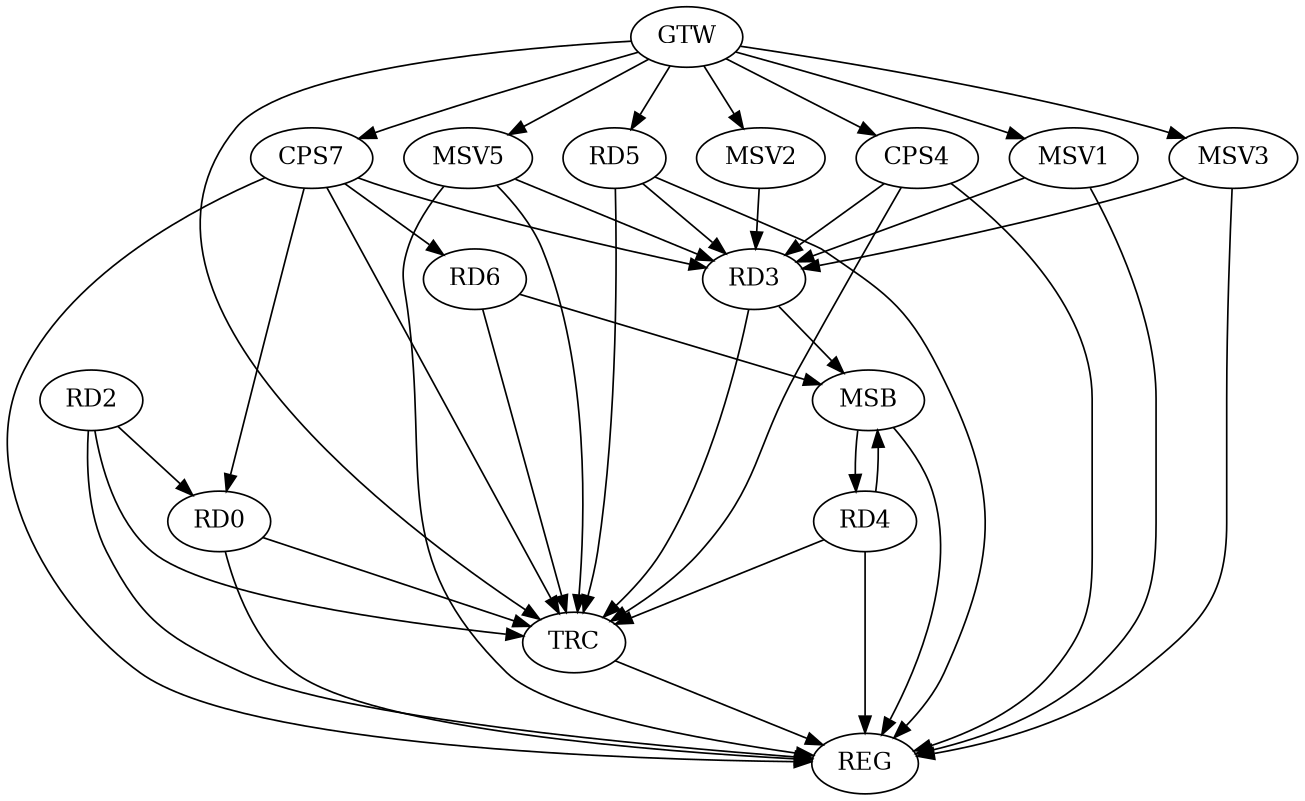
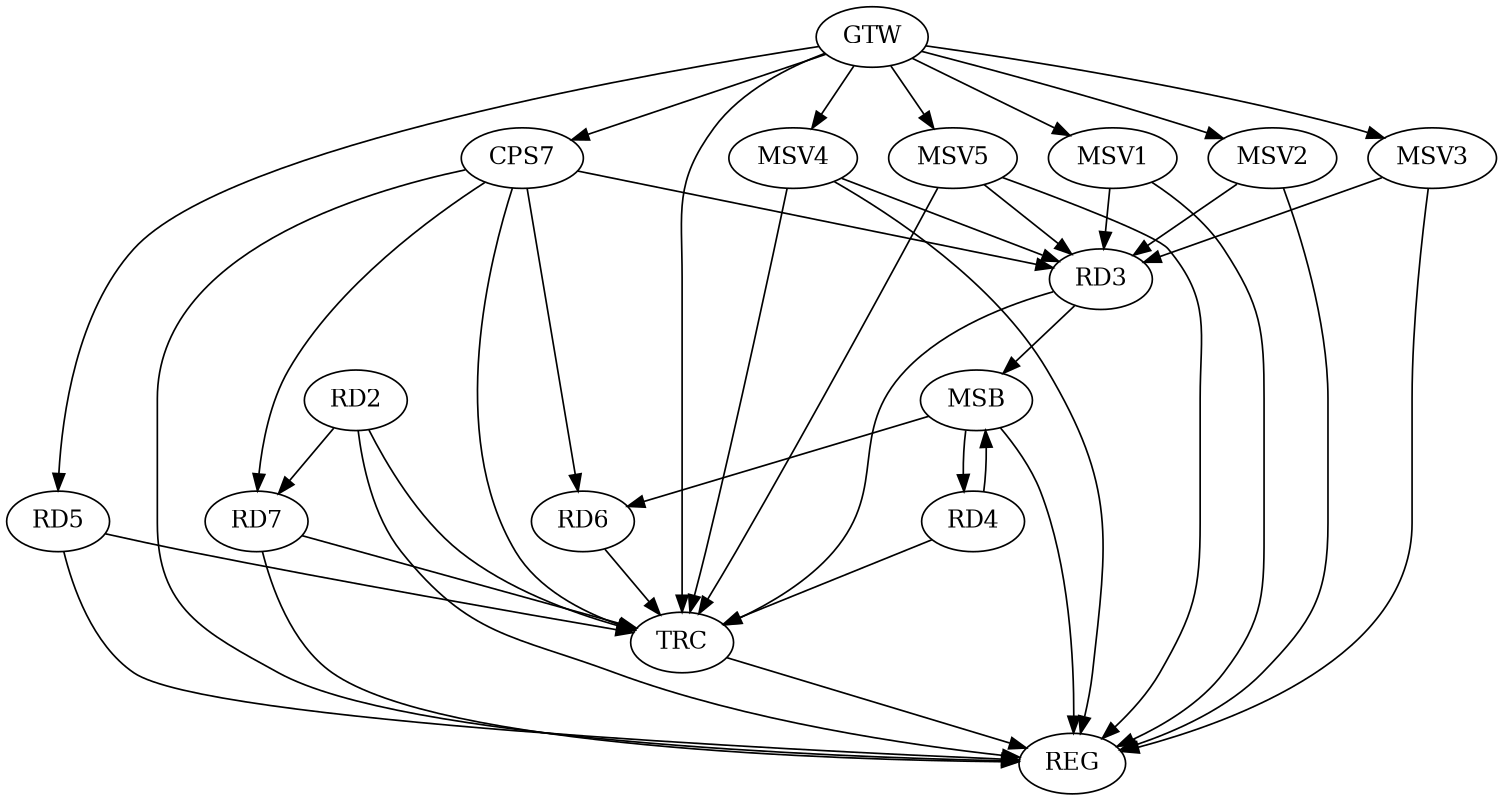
  strict digraph {
    fontname="DejaVu Serif"
    node [fontname="DejaVu Serif"]
    edge [fontname="DejaVu Serif"]
    n1 [label=MSB]
    n2 [label=REG]
    n3 [label=RD4]
    n4 [label=TRC]
    n5 [label=RD2]
-   n6 [label=RD0]
+   n6 [label=RD7]
    n7 [label=RD3]
    n8 [label=RD5]
    n9 [label=RD6]
    n10 [label=CPS7]
    n11 [label=GTW]
    n12 [label=MSV1]
    n13 [label=MSV2]
    n14 [label=MSV3]
-   n15 [label=CPS4]
+   n15 [label=MSV4]
    n16 [label=MSV5]
    n1 -> n2
    n1 -> n3
    n3 -> n1
    n3 -> n4
    n4 -> n2
    n5 -> n2
    n5 -> n4
    n5 -> n6
    n6 -> n2
    n6 -> n4
    n7 -> n1
    n7 -> n4
    n8 -> n2
    n8 -> n4
-   n8 -> n7
-   n9 -> n1
+   n1 -> n9
    n9 -> n4
    n10 -> n2
    n10 -> n4
    n10 -> n6
    n10 -> n7
    n10 -> n9
    n11 -> n4
    n11 -> n8
    n11 -> n10
    n11 -> n12
    n11 -> n13
    n11 -> n14
    n11 -> n15
    n11 -> n16
    n12 -> n2
    n12 -> n7
-   n3 -> n2
+   n13 -> n2
    n13 -> n7
    n14 -> n2
    n14 -> n7
    n15 -> n2
    n15 -> n4
    n15 -> n7
    n16 -> n2
    n16 -> n4
    n16 -> n7
  }
